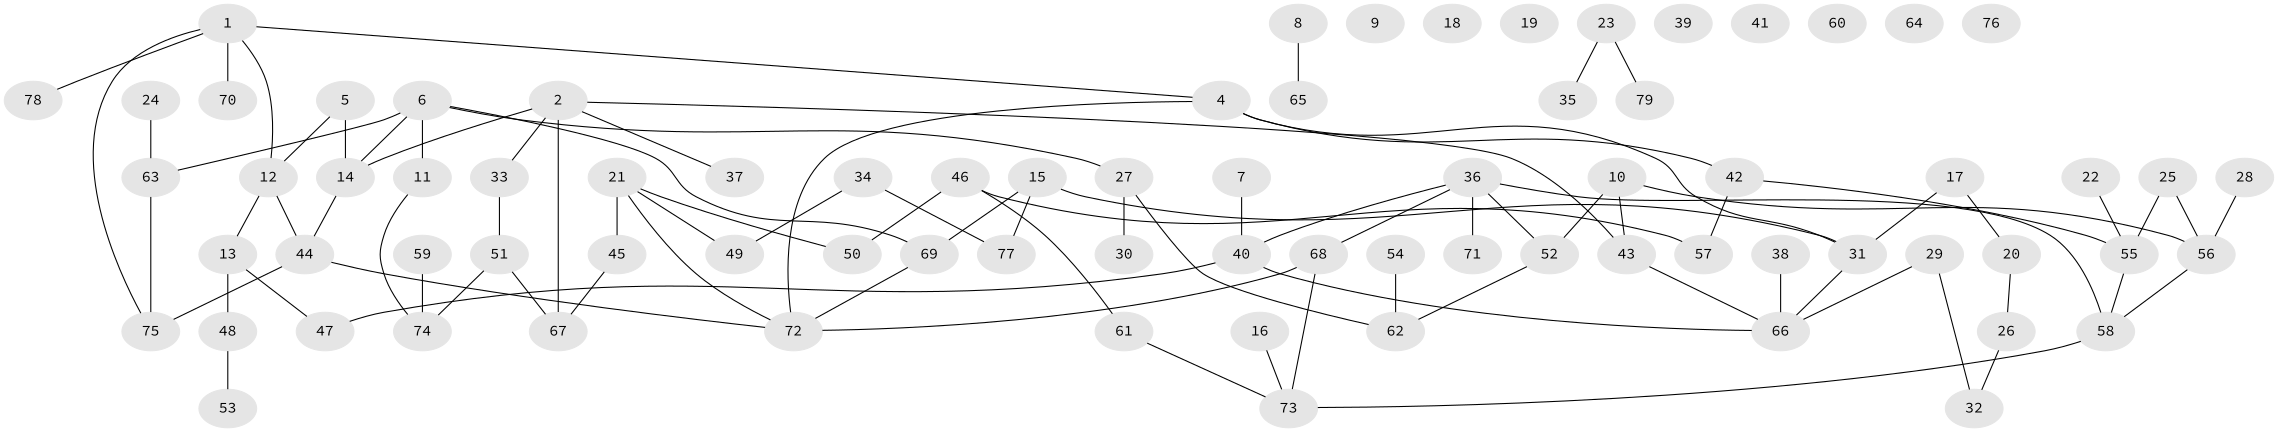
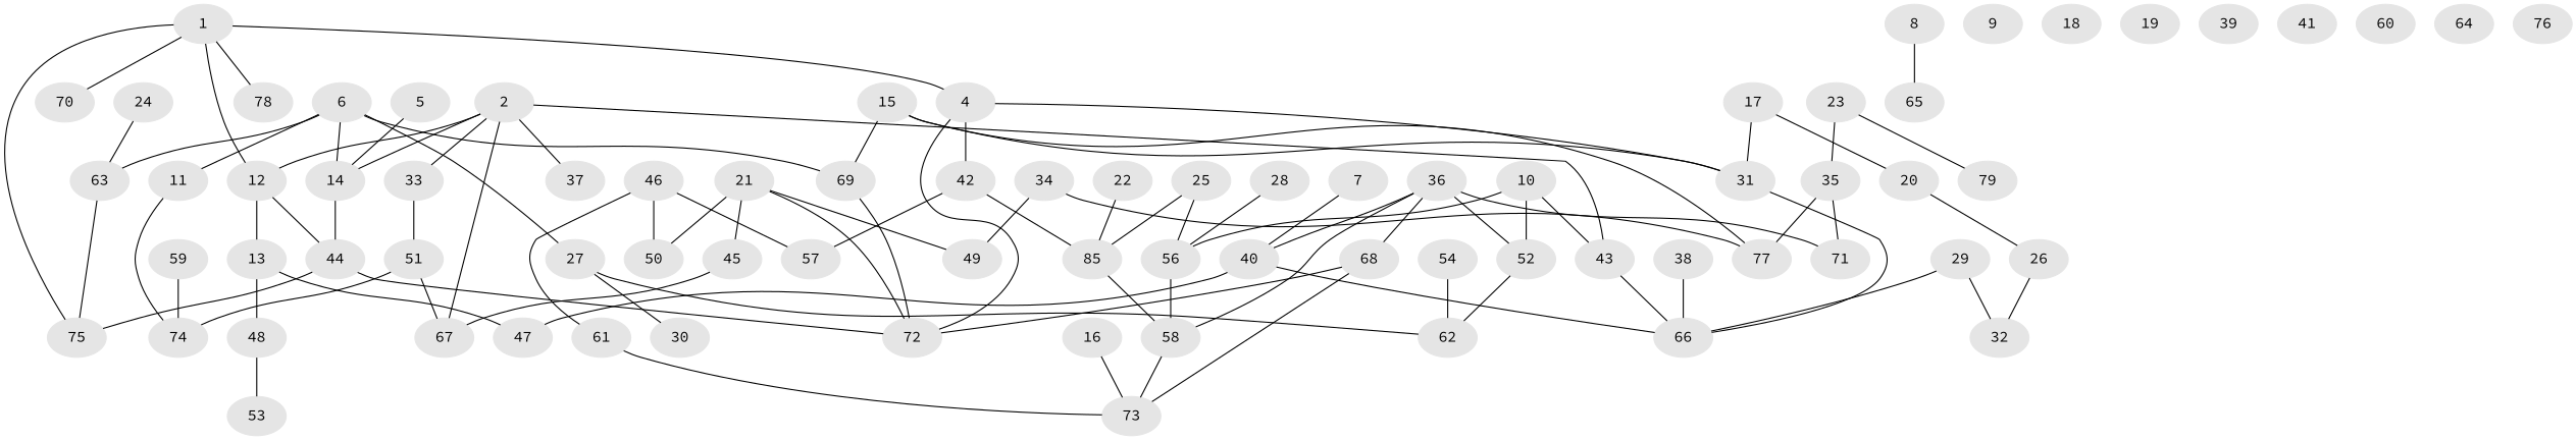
  graph {
    fontname="Source Code Pro"
    node [color=gray90 fontname="Source Code Pro" style=filled]
    edge [fontname="Source Code Pro"]
    1
    4
    12
    70
    75
    78
    31
    42
    72
    13
    44
    2
    14
    33
    37
    43
    67
    51
    66
    11
    74
-   55
+   55 [label=85]
    57
    5
    6
    27
    63
    69
    30
    62
    7
    40
    47
    8
    65
    9
    10
    52
    56
    58
    48
    53
    15
    77
    16
    73
    17
    20
    26
    18
    19
    32
    21
    45
    49
    50
    22
    23
    35
    79
    71
    24
    25
    28
    29
    61
    34
    36
    68
    38
    39
    41
    46
    54
    59
    60
    64
    76
    1 -- 4
    1 -- 12
    1 -- 70
    1 -- 75
    1 -- 78
    4 -- 31
    4 -- 42
    4 -- 72
    12 -- 13
    12 -- 44
    31 -- 66
    42 -- 55
    42 -- 57
    13 -- 47
    13 -- 48
    44 -- 75
    44 -- 72
-   5 -- 12
+   2 -- 12
    2 -- 14
    2 -- 33
    2 -- 37
    2 -- 43
    2 -- 67
    14 -- 44
    33 -- 51
    43 -- 66
    51 -- 67
    51 -- 74
    11 -- 74
    55 -- 58
    5 -- 14
    6 -- 14
    6 -- 11
    6 -- 27
    6 -- 63
    6 -- 69
    27 -- 30
    27 -- 62
    63 -- 75
    69 -- 72
    7 -- 40
    40 -- 66
    40 -- 47
    8 -- 65
    10 -- 43
    10 -- 52
    10 -- 56
    52 -- 62
    56 -- 58
    58 -- 73
    48 -- 53
    15 -- 31
    15 -- 69
    15 -- 77
    16 -- 73
    17 -- 31
    17 -- 20
    20 -- 26
    26 -- 32
    21 -- 72
    21 -- 45
    21 -- 49
    21 -- 50
    45 -- 67
    22 -- 55
    23 -- 35
    23 -- 79
+   35 -- 77
+   35 -- 71
    24 -- 63
    25 -- 55
    25 -- 56
    28 -- 56
    29 -- 66
    29 -- 32
    61 -- 73
    34 -- 77
    34 -- 49
    36 -- 40
    36 -- 52
    36 -- 58
    36 -- 71
    36 -- 68
    68 -- 72
    68 -- 73
    38 -- 66
    46 -- 57
    46 -- 50
    46 -- 61
    54 -- 62
    59 -- 74
  }
